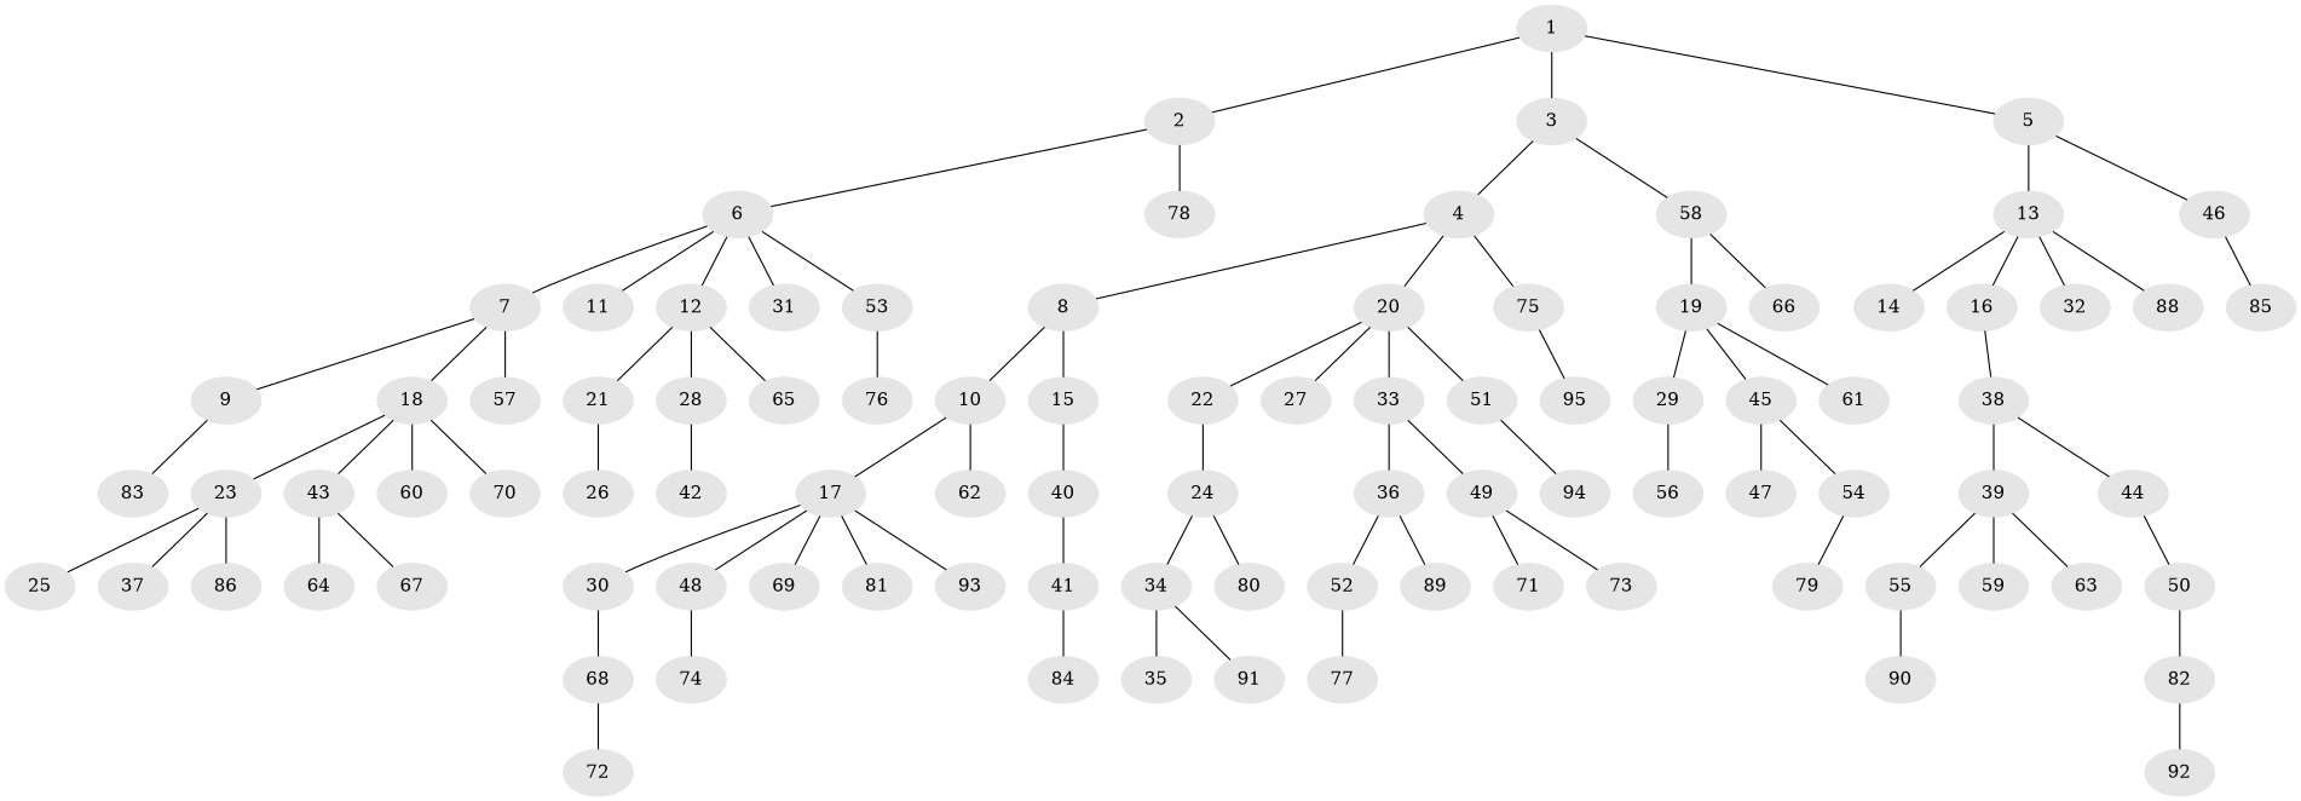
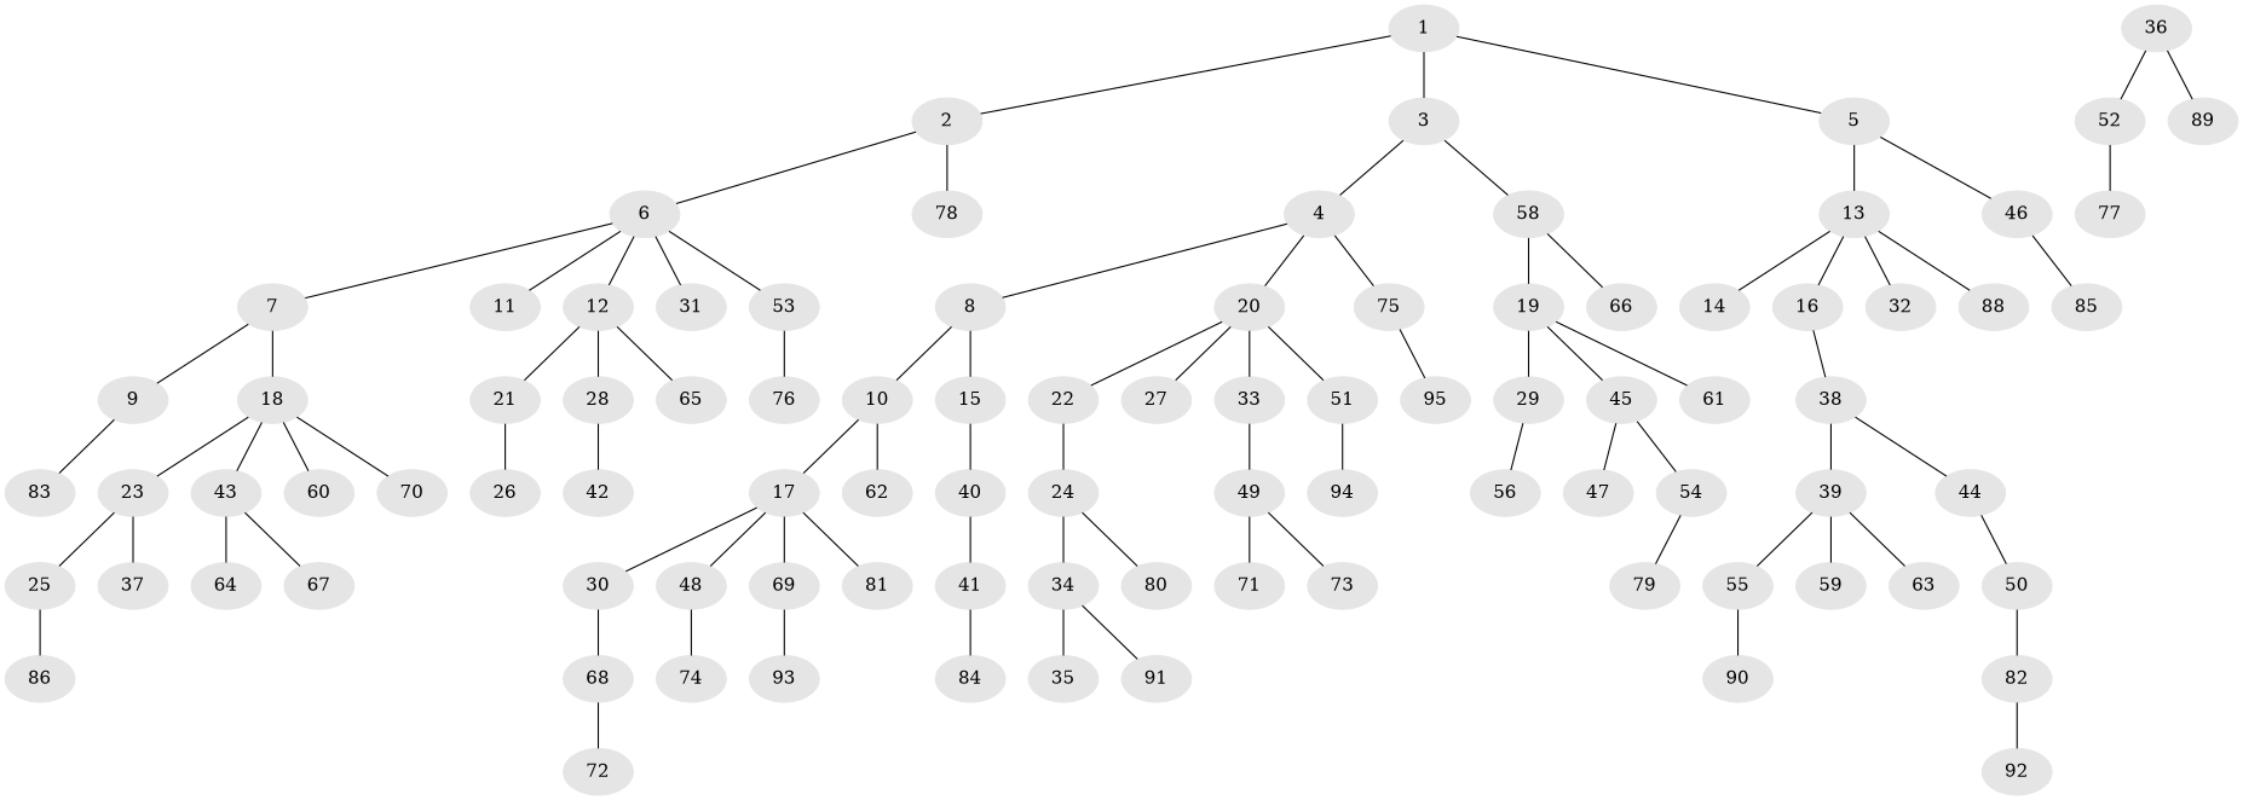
  graph {
    node [color=gray90 style=filled]
    1
    2
    3
    5
    6
    78
    4
    58
    13
    46
    7
    11
    12
    31
    53
    8
    20
    75
    19
    29
    45
    61
    66
    10
    15
    22
    27
    33
    51
    95
    14
    16
    32
    88
    85
    9
    18
-   57
    21
    28
    65
    76
    83
    23
    43
    60
    70
    17
    62
    40
    30
    48
    69
    81
    26
    42
    38
    41
    39
    44
    68
    74
    93
    25
    37
    64
    67
    56
    47
    54
    24
    36
    49
    94
    34
    80
    86
    35
    91
    72
    52
    89
    71
    73
    77
    55
    59
    63
    50
    90
    84
    82
    79
    92
    1 -- 2
    1 -- 3
    1 -- 5
    2 -- 6
    2 -- 78
    3 -- 4
    3 -- 58
    5 -- 13
    5 -- 46
    6 -- 7
    6 -- 11
    6 -- 12
    6 -- 31
    6 -- 53
    4 -- 8
    4 -- 20
    4 -- 75
    58 -- 19
    58 -- 66
    13 -- 14
    13 -- 16
    13 -- 32
    13 -- 88
    46 -- 85
    7 -- 9
    7 -- 18
-   7 -- 57
    12 -- 21
    12 -- 28
    12 -- 65
    53 -- 76
    8 -- 10
    8 -- 15
    20 -- 22
    20 -- 27
    20 -- 33
    20 -- 51
    75 -- 95
    19 -- 29
    19 -- 45
    19 -- 61
    29 -- 56
    45 -- 47
    45 -- 54
    10 -- 17
    10 -- 62
    15 -- 40
    22 -- 24
-   33 -- 36
    33 -- 49
    51 -- 94
    16 -- 38
    9 -- 83
    18 -- 23
    18 -- 43
    18 -- 60
    18 -- 70
    21 -- 26
    28 -- 42
    23 -- 25
    23 -- 37
    43 -- 64
    43 -- 67
    17 -- 30
    17 -- 48
    17 -- 69
    17 -- 81
    40 -- 41
    30 -- 68
    48 -- 74
-   17 -- 93
+   69 -- 93
    38 -- 39
    38 -- 44
    41 -- 84
    39 -- 55
    39 -- 59
    39 -- 63
    44 -- 50
    68 -- 72
-   23 -- 86
+   25 -- 86
    54 -- 79
    24 -- 34
    24 -- 80
    36 -- 52
    36 -- 89
    49 -- 71
    49 -- 73
    34 -- 35
    34 -- 91
    52 -- 77
    55 -- 90
    50 -- 82
    82 -- 92
  }
